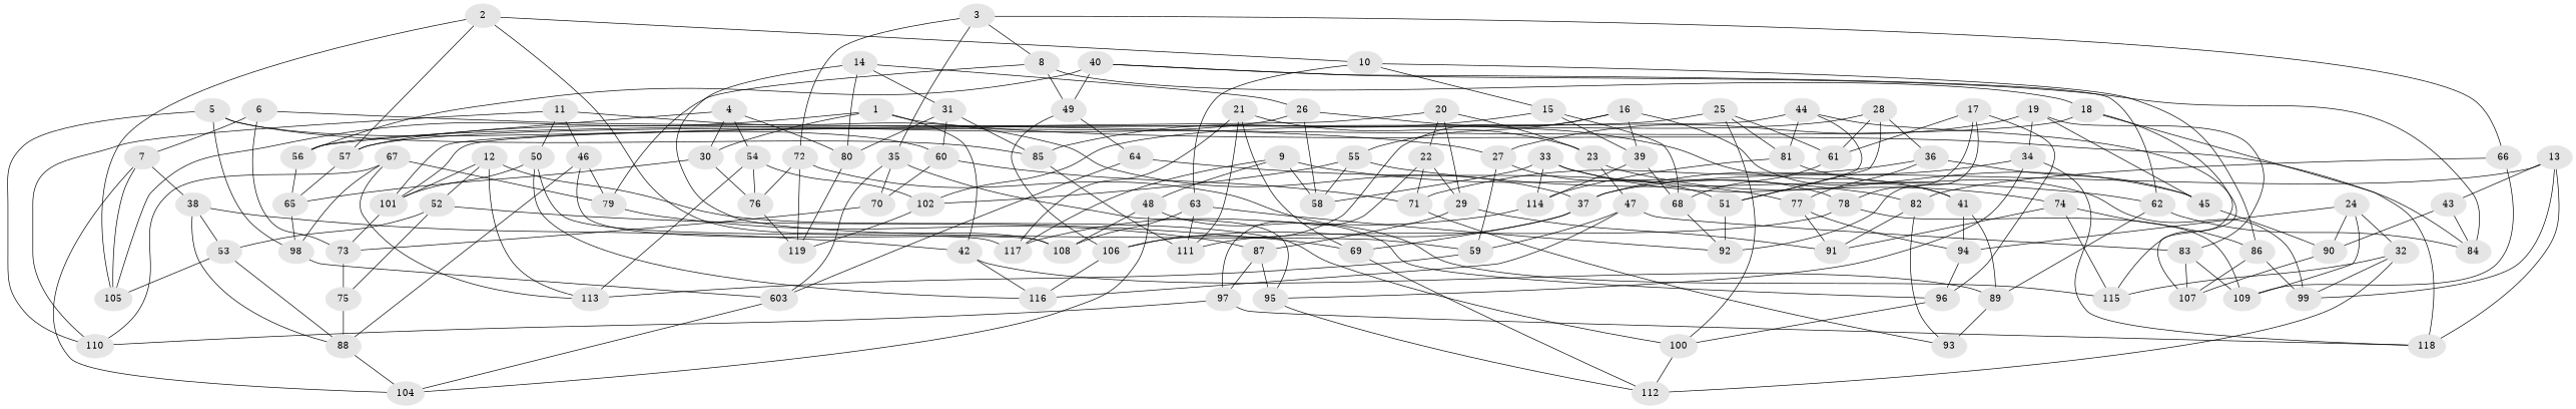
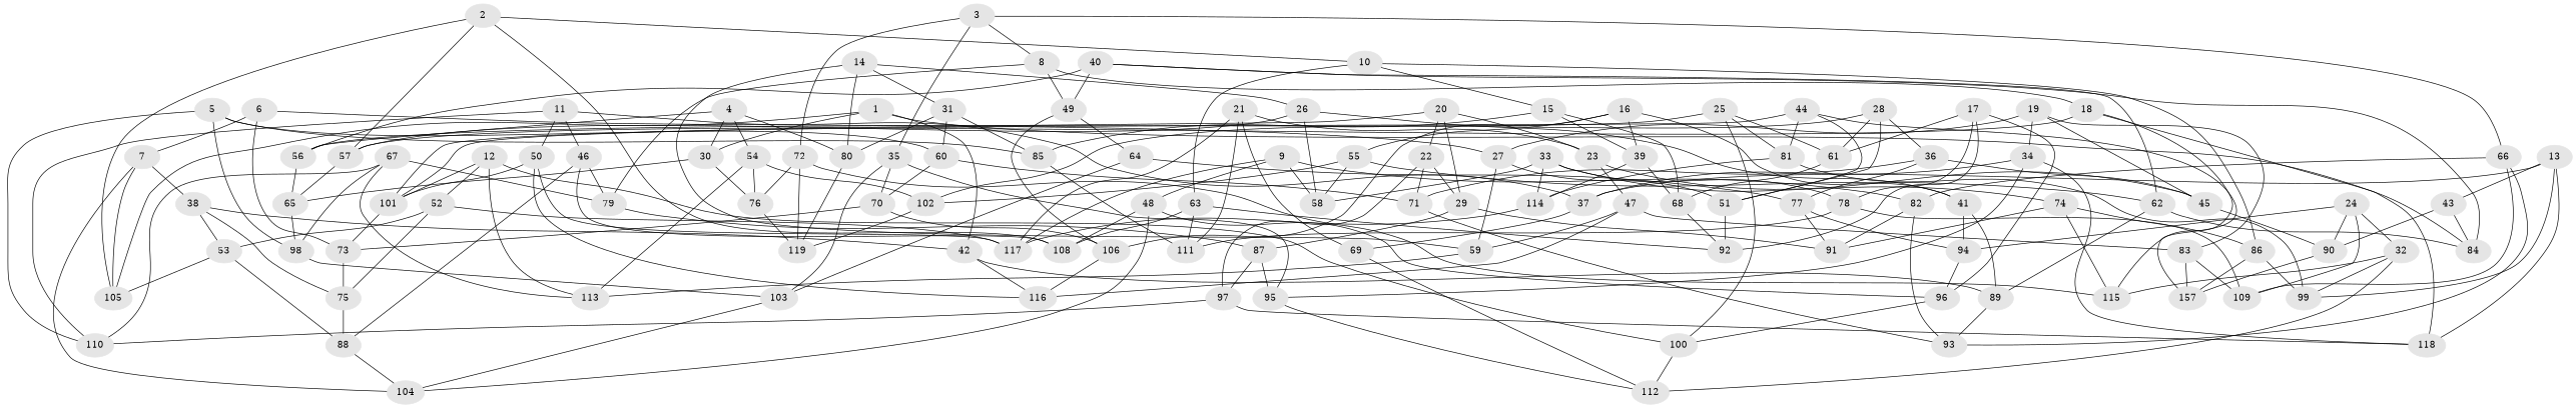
  graph {
    node [color=gray90 style=filled]
    1
    30
    42
    84
    105
    65
    76
    89
    116
    2
    10
    57
    108
    15
    63
    86
    3
    8
    35
    66
    72
    18
    49
    79
    95
    70
-   103 [label=603]
+   103
    82
    109
    93
    115
    119
    4
    54
    56
    80
    113
    102
    5
    60
    85
    98
    110
    71
    111
    6
    7
    27
    73
    38
    104
    59
    51
    64
    77
    75
    53
    118
    106
    87
    9
    48
    58
    117
    96
    91
    39
    68
    92
    99
-   107
+   107 [label=157]
    11
    37
    46
    50
    69
    88
    101
    12
    52
    100
    112
    13
    43
    90
    14
    26
    31
    41
    114
    16
    55
    94
    62
    17
    61
    78
    19
    34
    45
    83
    20
    22
    23
    29
    97
    47
    21
    24
    32
    25
    81
    28
    36
    33
    74
    40
    44
    67
    1 -- 30
    1 -- 42
    1 -- 84
    1 -- 105
    30 -- 65
    30 -- 76
    42 -- 89
    42 -- 116
    65 -- 98
    76 -- 119
    89 -- 93
    2 -- 105
    2 -- 10
    2 -- 57
    2 -- 108
    10 -- 15
    10 -- 63
    10 -- 86
    57 -- 65
    15 -- 85
    15 -- 39
    15 -- 68
    63 -- 108
    63 -- 111
    63 -- 92
    86 -- 99
    86 -- 107
    3 -- 8
    3 -- 35
    3 -- 66
    3 -- 72
    8 -- 18
    8 -- 49
    8 -- 79
    35 -- 95
    35 -- 70
    35 -- 103
    66 -- 82
    66 -- 109
+   66 -- 93
    72 -- 76
    72 -- 115
    72 -- 119
    18 -- 57
    18 -- 115
    18 -- 118
    49 -- 64
    49 -- 106
    79 -- 87
    95 -- 112
    70 -- 73
-   37 -- 106
+   70 -- 106
    103 -- 104
    82 -- 93
    82 -- 91
    4 -- 30
    4 -- 54
    4 -- 56
    4 -- 80
    54 -- 76
    54 -- 113
    54 -- 102
    56 -- 65
    80 -- 119
    102 -- 119
    5 -- 60
    5 -- 85
    5 -- 98
    5 -- 110
    60 -- 70
    60 -- 71
    85 -- 111
    98 -- 103
    71 -- 93
    6 -- 7
    6 -- 27
    6 -- 73
    7 -- 105
    7 -- 38
    7 -- 104
    27 -- 59
    27 -- 51
    73 -- 75
    38 -- 42
-   38 -- 88
+   38 -- 75
    38 -- 53
    59 -- 113
    51 -- 92
    64 -- 103
    64 -- 77
    77 -- 91
    77 -- 94
    75 -- 88
    53 -- 105
    53 -- 88
    106 -- 116
    87 -- 95
    87 -- 97
    9 -- 82
    9 -- 48
    9 -- 58
    9 -- 117
    48 -- 108
    48 -- 104
    48 -- 96
    96 -- 100
    39 -- 68
    39 -- 114
    68 -- 92
    11 -- 110
    11 -- 37
    11 -- 46
    11 -- 50
    37 -- 69
    46 -- 108
    46 -- 79
    46 -- 88
    50 -- 116
    50 -- 117
    50 -- 101
    69 -- 112
    88 -- 104
    101 -- 73
    12 -- 113
    12 -- 101
    12 -- 52
    12 -- 100
    52 -- 75
    52 -- 53
-   52 -- 69
+   52 -- 117
    100 -- 112
    13 -- 118
    13 -- 99
    13 -- 37
    13 -- 43
    43 -- 84
    43 -- 90
    90 -- 107
    14 -- 80
    14 -- 59
    14 -- 26
    14 -- 31
    26 -- 57
    26 -- 58
    26 -- 41
    31 -- 80
    31 -- 60
    31 -- 85
    41 -- 89
    41 -- 94
    114 -- 117
    16 -- 106
    16 -- 39
    16 -- 41
    16 -- 55
    55 -- 102
    55 -- 58
    55 -- 62
    94 -- 96
    62 -- 84
    62 -- 89
    17 -- 96
    17 -- 92
    17 -- 61
    17 -- 78
    61 -- 68
    78 -- 109
    78 -- 111
    19 -- 27
    19 -- 34
    19 -- 45
    19 -- 83
    34 -- 95
    34 -- 118
    34 -- 37
    45 -- 90
    83 -- 109
    83 -- 107
    20 -- 101
    20 -- 22
    20 -- 23
    20 -- 29
    22 -- 71
    22 -- 29
    22 -- 97
    23 -- 45
    23 -- 47
    29 -- 87
    29 -- 91
    97 -- 110
    97 -- 118
    47 -- 116
    47 -- 59
    47 -- 83
    21 -- 111
    21 -- 117
    21 -- 69
    21 -- 23
    24 -- 109
    24 -- 90
    24 -- 94
    24 -- 32
    32 -- 115
    32 -- 99
    32 -- 112
    25 -- 56
    25 -- 100
    25 -- 61
    25 -- 81
    81 -- 99
    81 -- 114
    28 -- 102
    28 -- 51
    28 -- 61
    28 -- 36
    36 -- 71
    36 -- 77
    36 -- 45
    33 -- 58
    33 -- 114
    33 -- 78
    33 -- 74
    74 -- 86
    74 -- 115
    74 -- 91
    40 -- 84
    40 -- 49
    40 -- 56
    40 -- 62
    44 -- 51
    44 -- 107
    44 -- 101
    44 -- 81
    67 -- 79
    67 -- 113
    67 -- 98
    67 -- 110
  }
